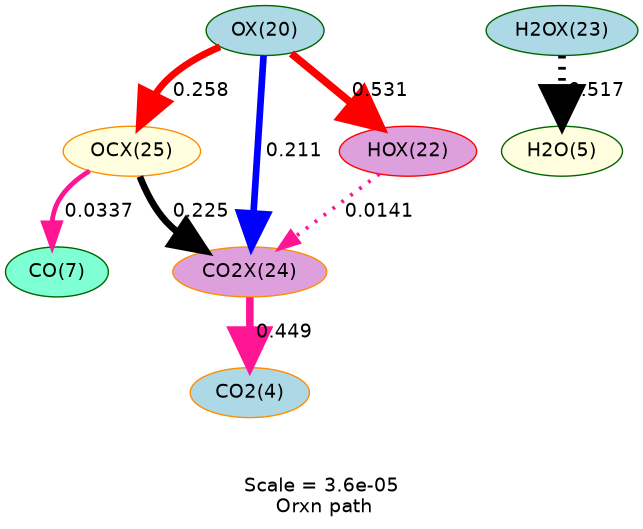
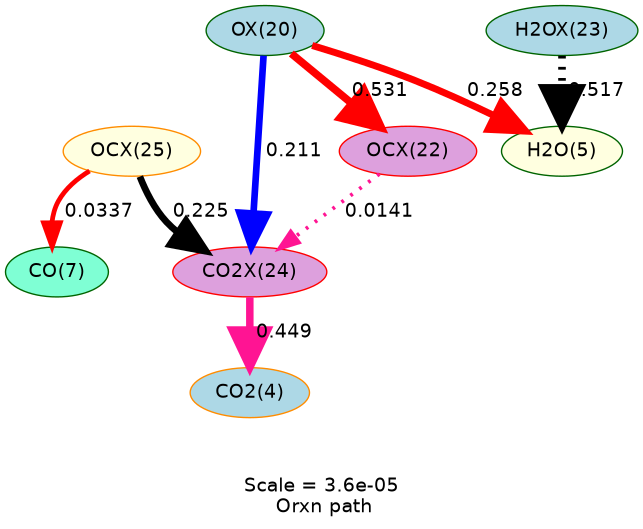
  digraph {
    fontname=Helvetica
    label="Scale = 3.6e-05\l Orxn path"
    node [color=darkgreen fillcolor=lightblue fontname=Helvetica style=filled]
    edge [color=deeppink fontname=Helvetica style=bold]
    n1 [label="OX(20)"]
-   n2 [color=red fillcolor=plum label="HOX(22)"]
+   n2 [color=red fillcolor=plum label="OCX(22)"]
    n3 [color=darkorange fillcolor=lightyellow label="OCX(25)"]
-   n4 [color=darkorange fillcolor=plum label="CO2X(24)"]
+   n4 [color=red fillcolor=plum label="CO2X(24)"]
    n5 [fillcolor=aquamarine label="CO(7)"]
    n6 [color=darkorange label="CO2(4)"]
    n7 [label="H2OX(23)"]
    n8 [fillcolor=lightyellow label="H2O(5)"]
    n1 -> n2 [arrowsize=2.76 color=red label=" 0.531" penwidth=5.52]
-   n1 -> n3 [arrowsize=2.49 color=red label=" 0.258" penwidth=4.98]
+   n1 -> n8 [arrowsize=2.49 color=red label=" 0.258" penwidth=4.98]
    n1 -> n4 [arrowsize=2.41 color=blue label=" 0.211" penwidth=4.82]
    n2 -> n4 [arrowsize=1.39 label=" 0.0141" penwidth=2.78 style=dotted]
    n3 -> n4 [arrowsize=2.44 color=black label=" 0.225" penwidth=4.87]
-   n3 -> n5 [arrowsize=1.72 label=" 0.0337" penwidth=3.44]
+   n3 -> n5 [arrowsize=1.72 color=red label=" 0.0337" penwidth=3.44]
    n4 -> n6 [arrowsize=2.7 label=" 0.449" penwidth=5.4]
    n7 -> n8 [arrowsize=2.75 color=black label=" 0.517" penwidth=5.5 style=dotted]
  }
